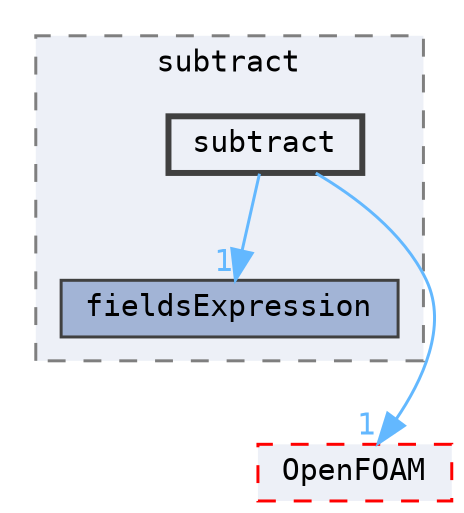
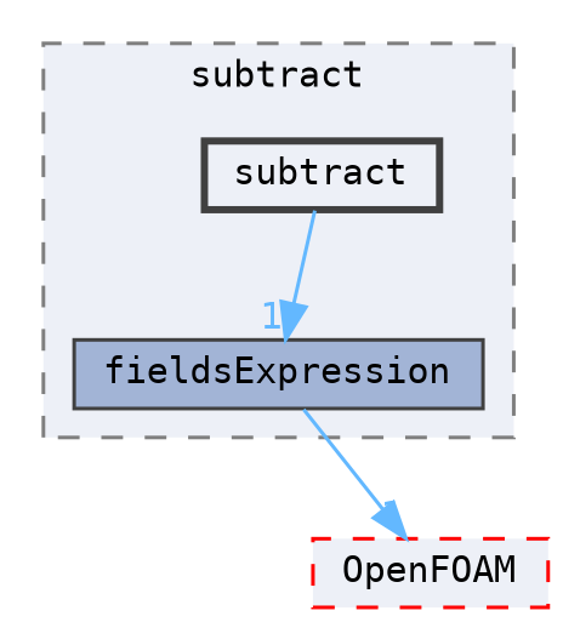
  digraph {
    compound=true
    fontname="DejaVu Sans Mono"
    node [color=grey25 fillcolor="#edf0f7" fontname="DejaVu Sans Mono" fontsize=10 shape=box]
    edge [color=steelblue1 fontcolor=steelblue1 fontname="DejaVu Sans Mono" fontsize=10 headlabel=1 labeldistance=1.5 labelfontname=Helvetica labelfontsize=10]
    n1 [fillcolor="#a2b4d6" height=0.2 label=fieldsExpression style=filled width=0.4]
    n2 [height=0.2 label=subtract style="filled,bold" width=0.4]
    n3 [color=red height=0.2 label=OpenFOAM style="filled,dashed" width=0.4]
    subgraph cluster_1 {
      bgcolor="#edf0f7"
      fontsize=10
      label=subtract
      pencolor=grey50
      style="filled,dashed"
      n1
      n2
    }
    n2 -> n1
-   n2 -> n3
+   n1 -> n3
  }
